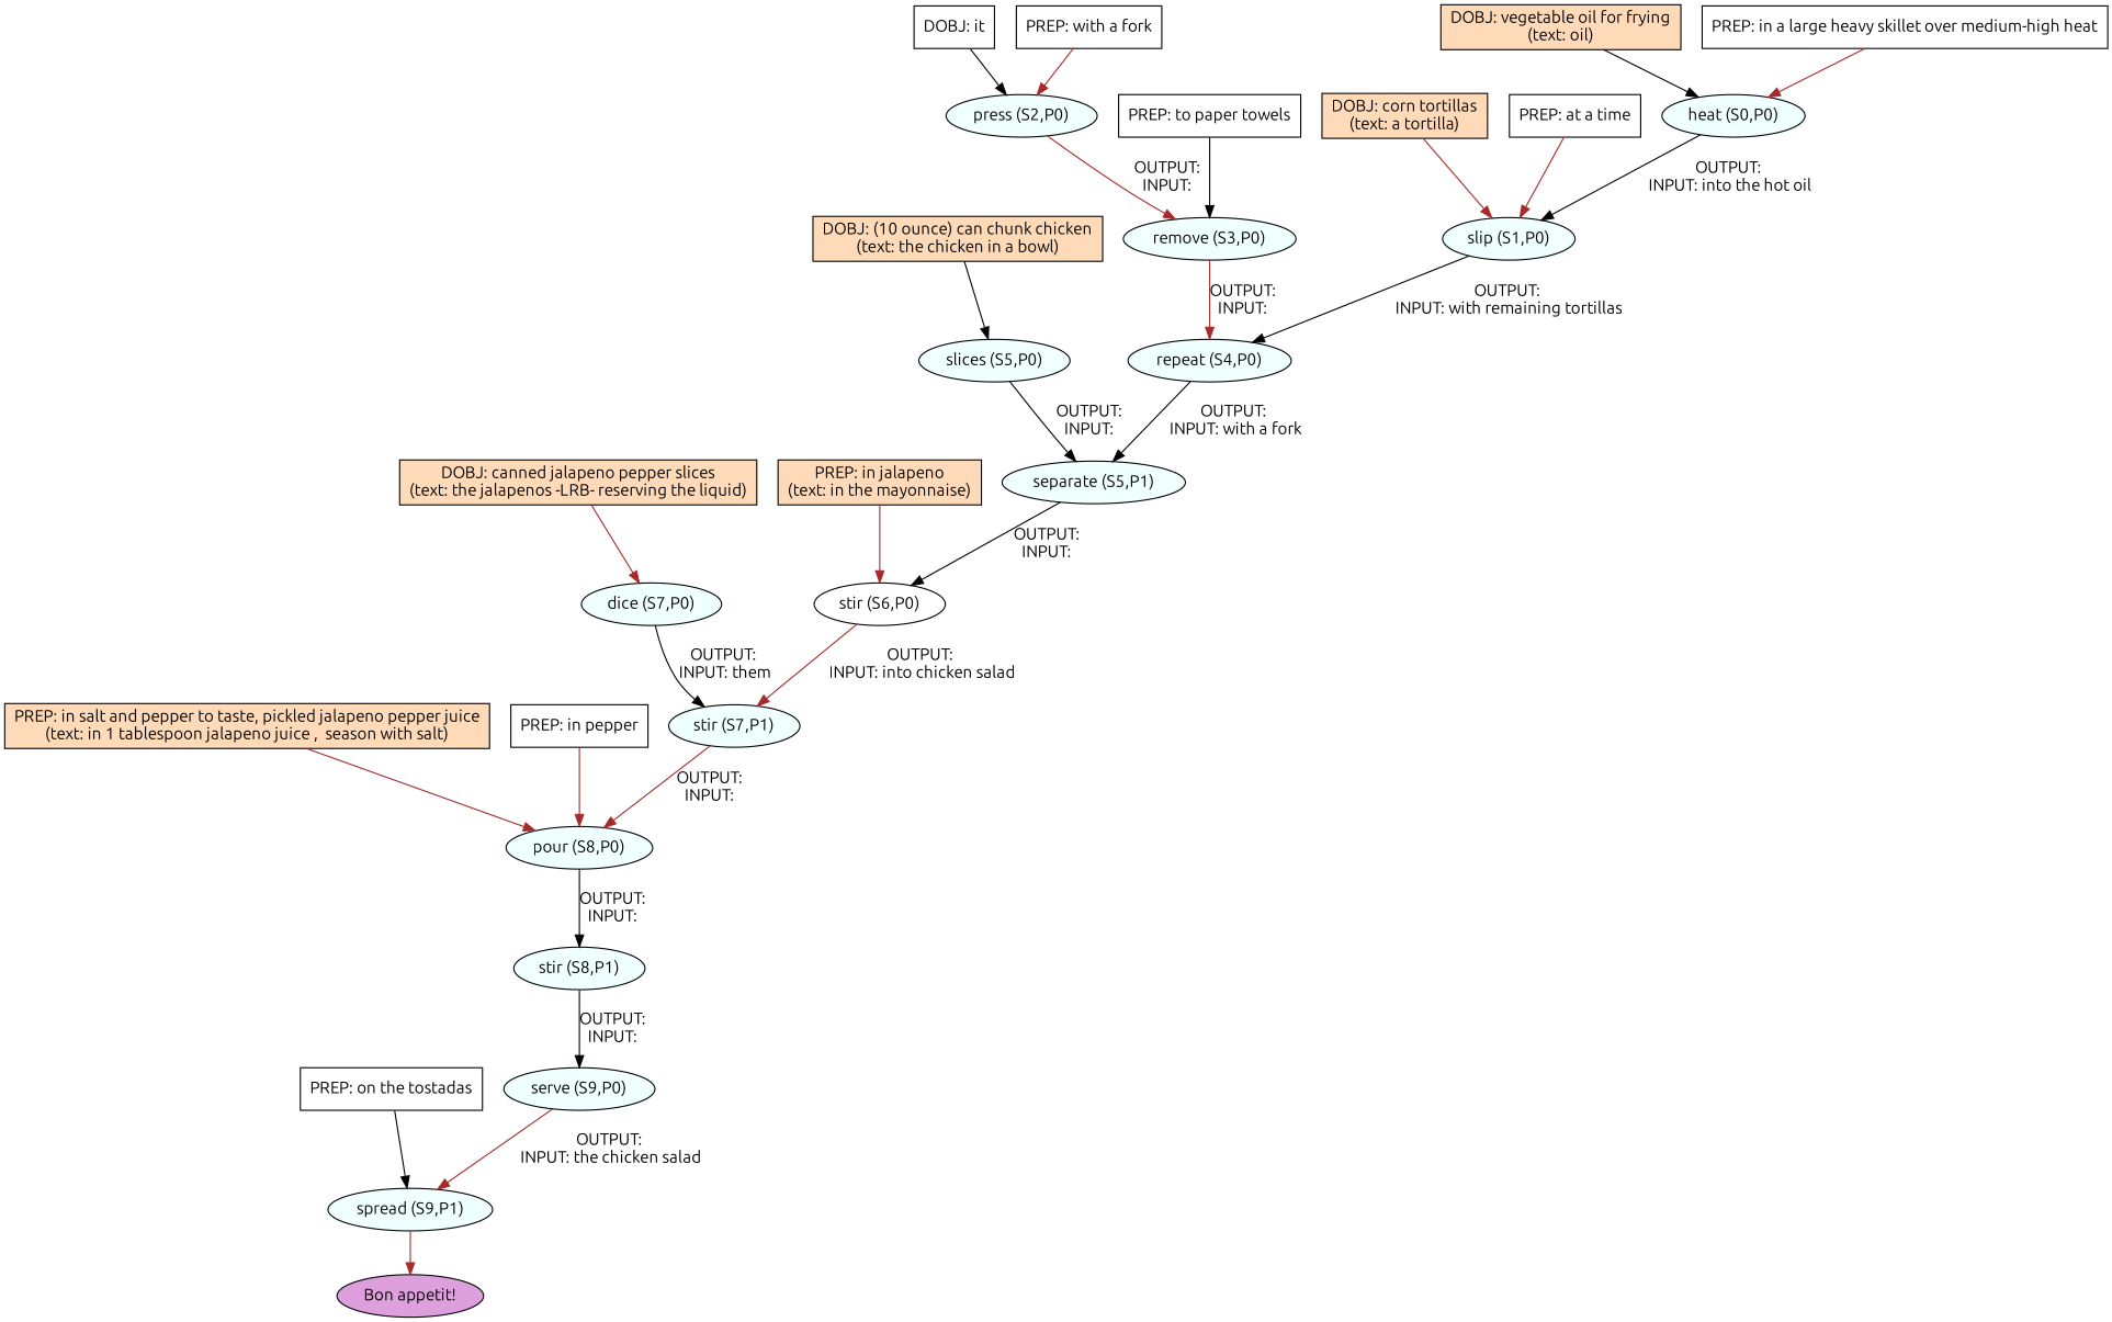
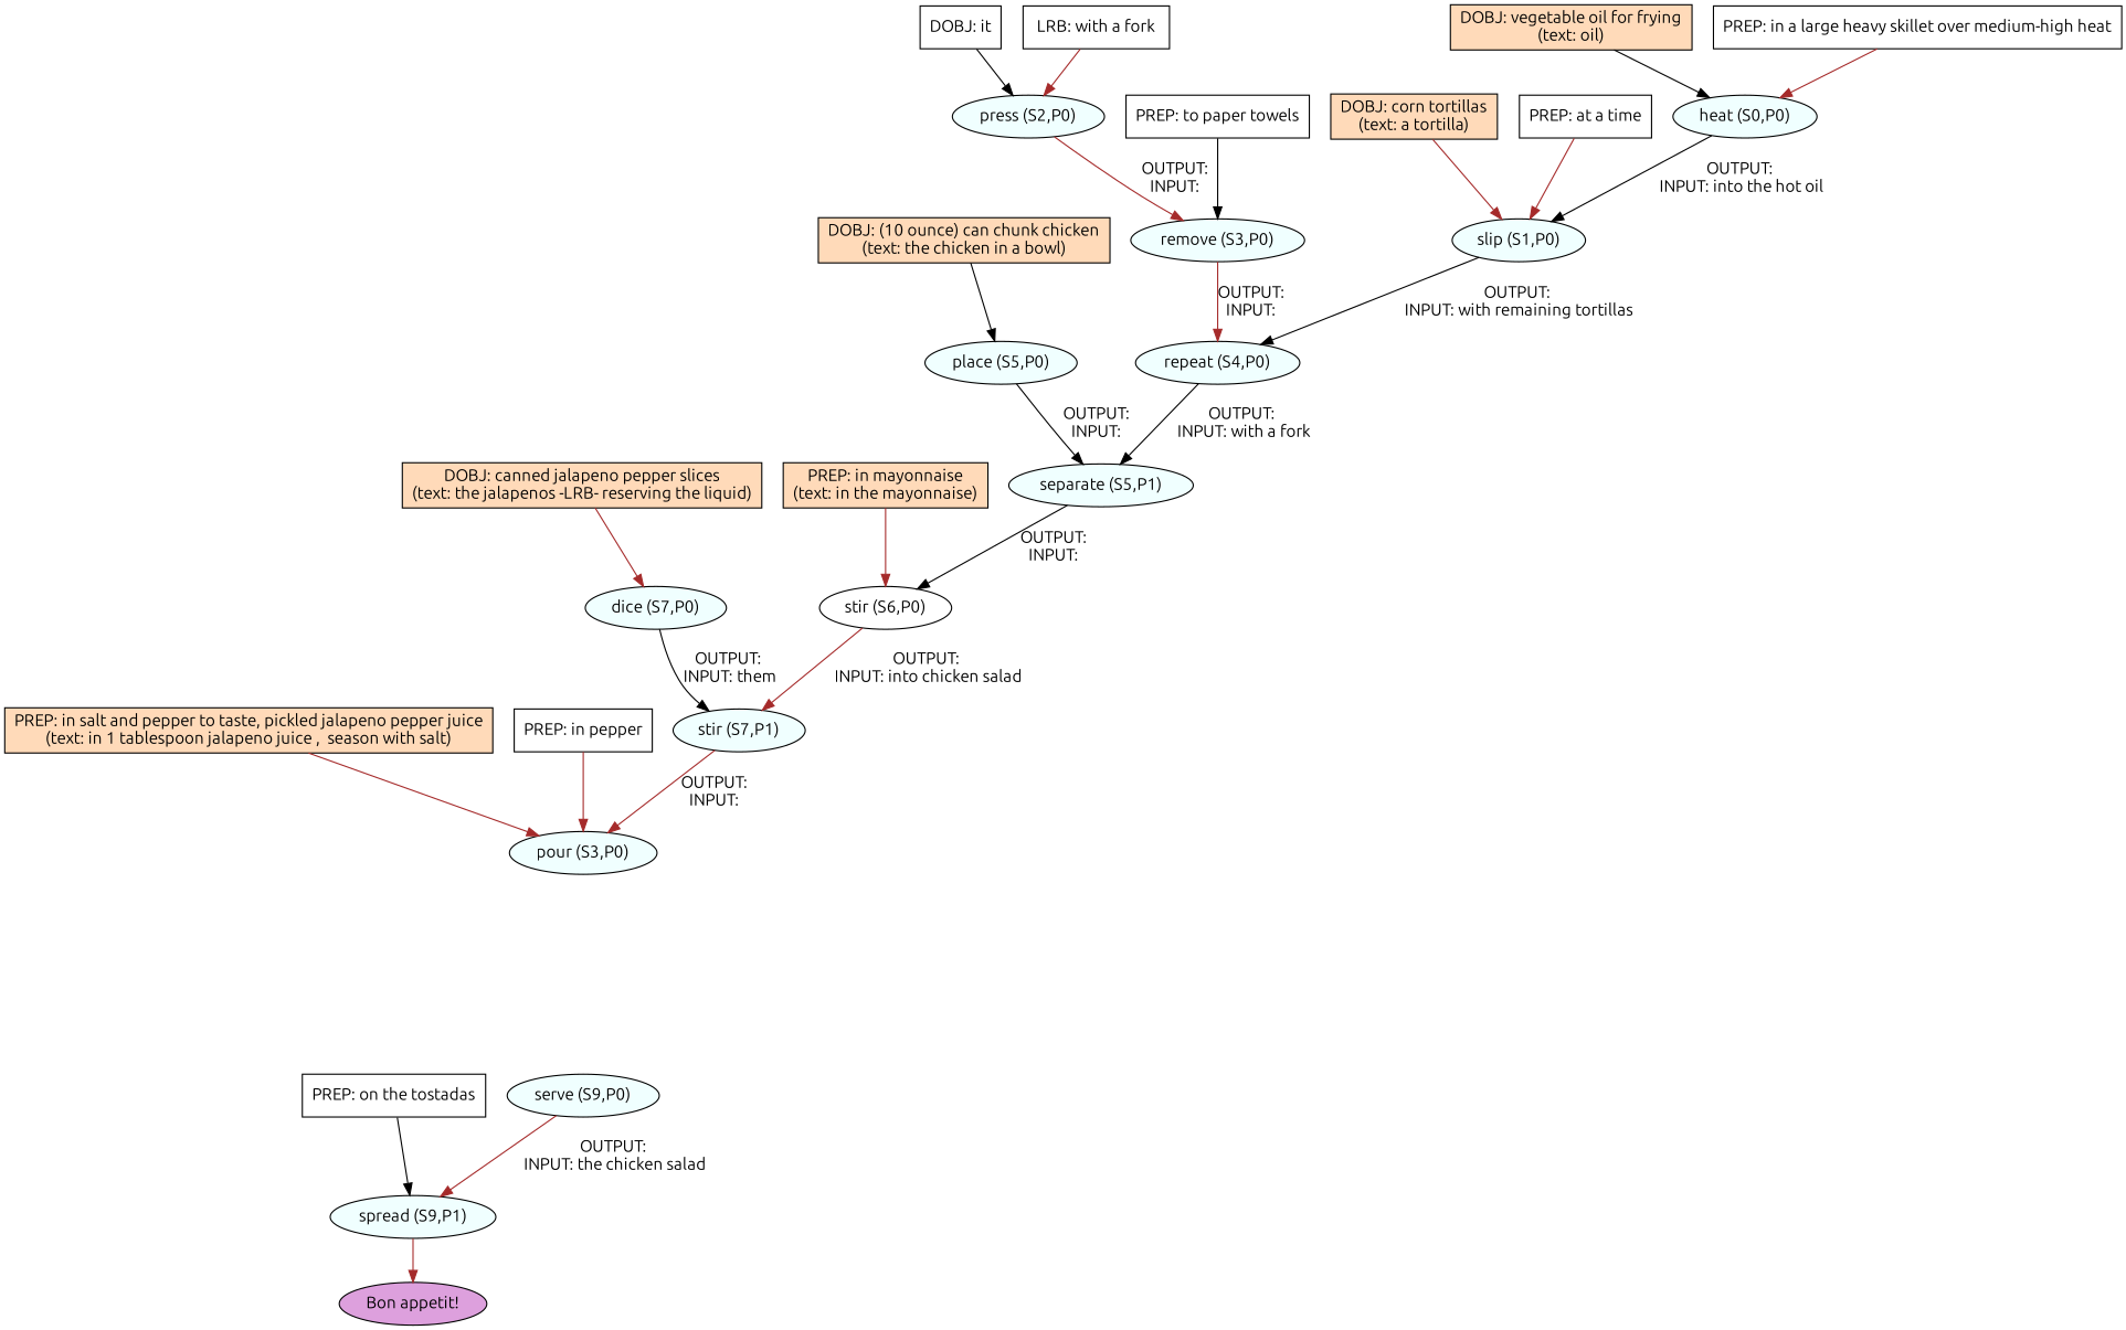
  digraph {
    fontname=Ubuntu
    node [fillcolor=azure fontname=Ubuntu shape=oval style=filled]
    edge [color=brown fontname=Ubuntu]
    n1 [label="heat (S0,P0)"]
    n2 [label="slip (S1,P0)"]
    n3 [label="repeat (S4,P0)"]
    n4 [label="separate (S5,P1)"]
    n5 [label="press (S2,P0)"]
    n6 [label="remove (S3,P0)"]
    n7 [fillcolor=white label="stir (S6,P0)"]
-   n8 [label="slices (S5,P0)"]
+   n8 [label="place (S5,P0)"]
    n9 [label="stir (S7,P1)"]
-   n10 [label="pour (S8,P0)"]
+   n10 [label="pour (S3,P0)"]
    n11 [label="dice (S7,P0)"]
-   n12 [label="stir (S8,P1)"]
    n13 [label="serve (S9,P0)"]
    n14 [label="spread (S9,P1)"]
    n15 [fillcolor=plum label="Bon appetit!"]
    n16 [fillcolor=peachpuff label="DOBJ: canned jalapeno pepper slices\n(text: the jalapenos -LRB- reserving the liquid)" shape=box]
    n17 [fillcolor=peachpuff label="DOBJ: vegetable oil for frying\n(text: oil)" shape=box]
    n18 [fillcolor=white label="PREP: in a large heavy skillet over medium-high heat" shape=box]
    n19 [fillcolor=white label="DOBJ: it" shape=box]
-   n20 [fillcolor=white label="PREP: with a fork" shape=box]
+   n20 [fillcolor=white label="LRB: with a fork" shape=box]
    n21 [fillcolor=peachpuff label="DOBJ: (10 ounce) can chunk chicken\n(text: the chicken in a bowl)" shape=box]
    n22 [fillcolor=peachpuff label="DOBJ: corn tortillas\n(text: a tortilla)" shape=box]
    n23 [fillcolor=white label="PREP: at a time" shape=box]
    n24 [fillcolor=white label="PREP: to paper towels" shape=box]
-   n25 [fillcolor=peachpuff label="PREP: in jalapeno\n(text: in the mayonnaise)" shape=box]
+   n25 [fillcolor=peachpuff label="PREP: in mayonnaise\n(text: in the mayonnaise)" shape=box]
    n26 [fillcolor=peachpuff label="PREP: in salt and pepper to taste, pickled jalapeno pepper juice\n(text: in 1 tablespoon jalapeno juice ,  season with salt)" shape=box]
    n27 [fillcolor=white label="PREP: in pepper" shape=box]
    n28 [fillcolor=white label="PREP: on the tostadas" shape=box]
    n1 -> n2 [color=black label="OUTPUT: \nINPUT: into the hot oil"]
    n2 -> n3 [color=black label="OUTPUT: \nINPUT: with remaining tortillas"]
    n3 -> n4 [color=black label="OUTPUT: \nINPUT: with a fork"]
    n4 -> n7 [color=black label="OUTPUT: \nINPUT: "]
    n5 -> n6 [label="OUTPUT: \nINPUT: "]
    n6 -> n3 [label="OUTPUT: \nINPUT: "]
    n7 -> n9 [label="OUTPUT: \nINPUT: into chicken salad"]
    n8 -> n4 [color=black label="OUTPUT: \nINPUT: "]
    n9 -> n10 [label="OUTPUT: \nINPUT: "]
-   n10 -> n12 [color=black label="OUTPUT: \nINPUT: "]
    n11 -> n9 [color=black label="OUTPUT: \nINPUT: them"]
-   n12 -> n13 [color=black label="OUTPUT: \nINPUT: "]
    n13 -> n14 [label="OUTPUT: \nINPUT: the chicken salad"]
    n14 -> n15
    n16 -> n11
    n17 -> n1 [color=black]
    n18 -> n1
    n19 -> n5 [color=black]
    n20 -> n5
    n21 -> n8 [color=black]
    n22 -> n2
    n23 -> n2
    n24 -> n6 [color=black]
    n25 -> n7
    n26 -> n10
    n27 -> n10
    n28 -> n14 [color=black]
  }
